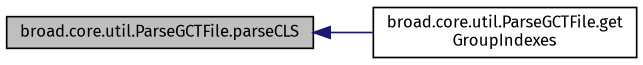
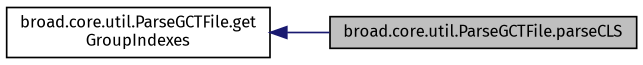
  digraph {
    rankdir=LR
    fontname="Fira Sans"
    node [color=black fontname="Fira Sans" fontsize=10 shape=record style=filled]
    n1 [fillcolor=grey75 fontcolor=black height=0.2 label="broad.core.util.ParseGCTFile.parseCLS" width=0.4]
    n2 [fillcolor=white height=0.2 label="broad.core.util.ParseGCTFile.get\lGroupIndexes" width=0.4]
-   n1 -> n2 [color=midnightblue dir=back fontname="Fira Sans" fontsize=10 labelfontname=Helvetica labelfontsize=10 style=solid]
+   n2 -> n1 [color=midnightblue dir=back fontname="Fira Sans" fontsize=10 labelfontname=Helvetica labelfontsize=10 style=solid]
  }
